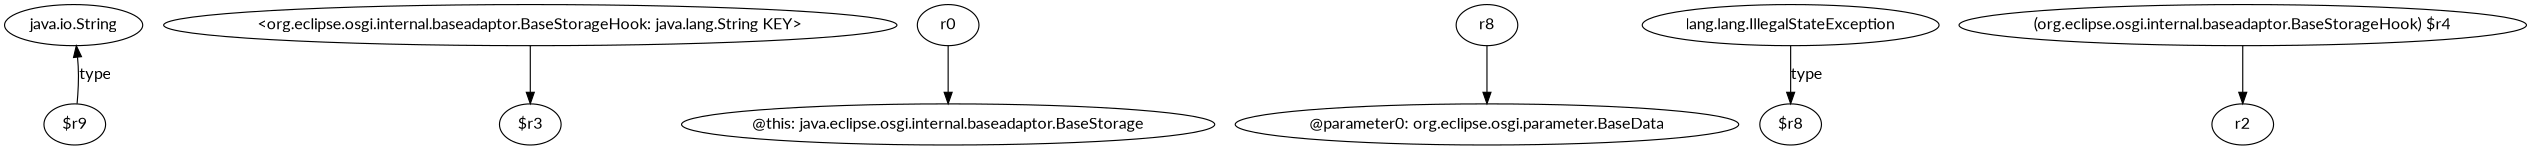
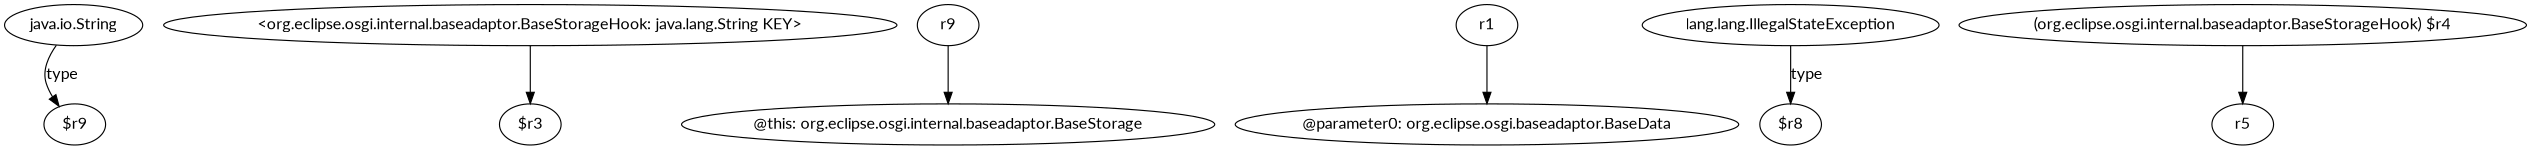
  digraph {
    fontname=Lato
    node [fontname=Lato]
    edge [fontname=Lato]
    n1 [label="java.io.String"]
    n2 [label="$r9"]
    n3 [label="<org.eclipse.osgi.internal.baseadaptor.BaseStorageHook: java.lang.String KEY>"]
    n4 [label="$r3"]
-   n5 [label="@this: java.eclipse.osgi.internal.baseadaptor.BaseStorage"]
-   n6 [label=r0]
-   n7 [label="@parameter0: org.eclipse.osgi.parameter.BaseData"]
-   n8 [label=r8]
+   n5 [label="@this: org.eclipse.osgi.internal.baseadaptor.BaseStorage"]
+   n6 [label=r9]
+   n7 [label="@parameter0: org.eclipse.osgi.baseadaptor.BaseData"]
+   n8 [label=r1]
    n9 [label="lang.lang.IllegalStateException"]
    n10 [label="$r8"]
    n11 [label="(org.eclipse.osgi.internal.baseadaptor.BaseStorageHook) $r4"]
-   n12 [label=r2]
-   n2 -> n1 [label=type]
+   n12 [label=r5]
+   n1 -> n2 [label=type]
    n3 -> n4
    n6 -> n5
    n8 -> n7
    n9 -> n10 [label=type]
    n11 -> n12
  }
